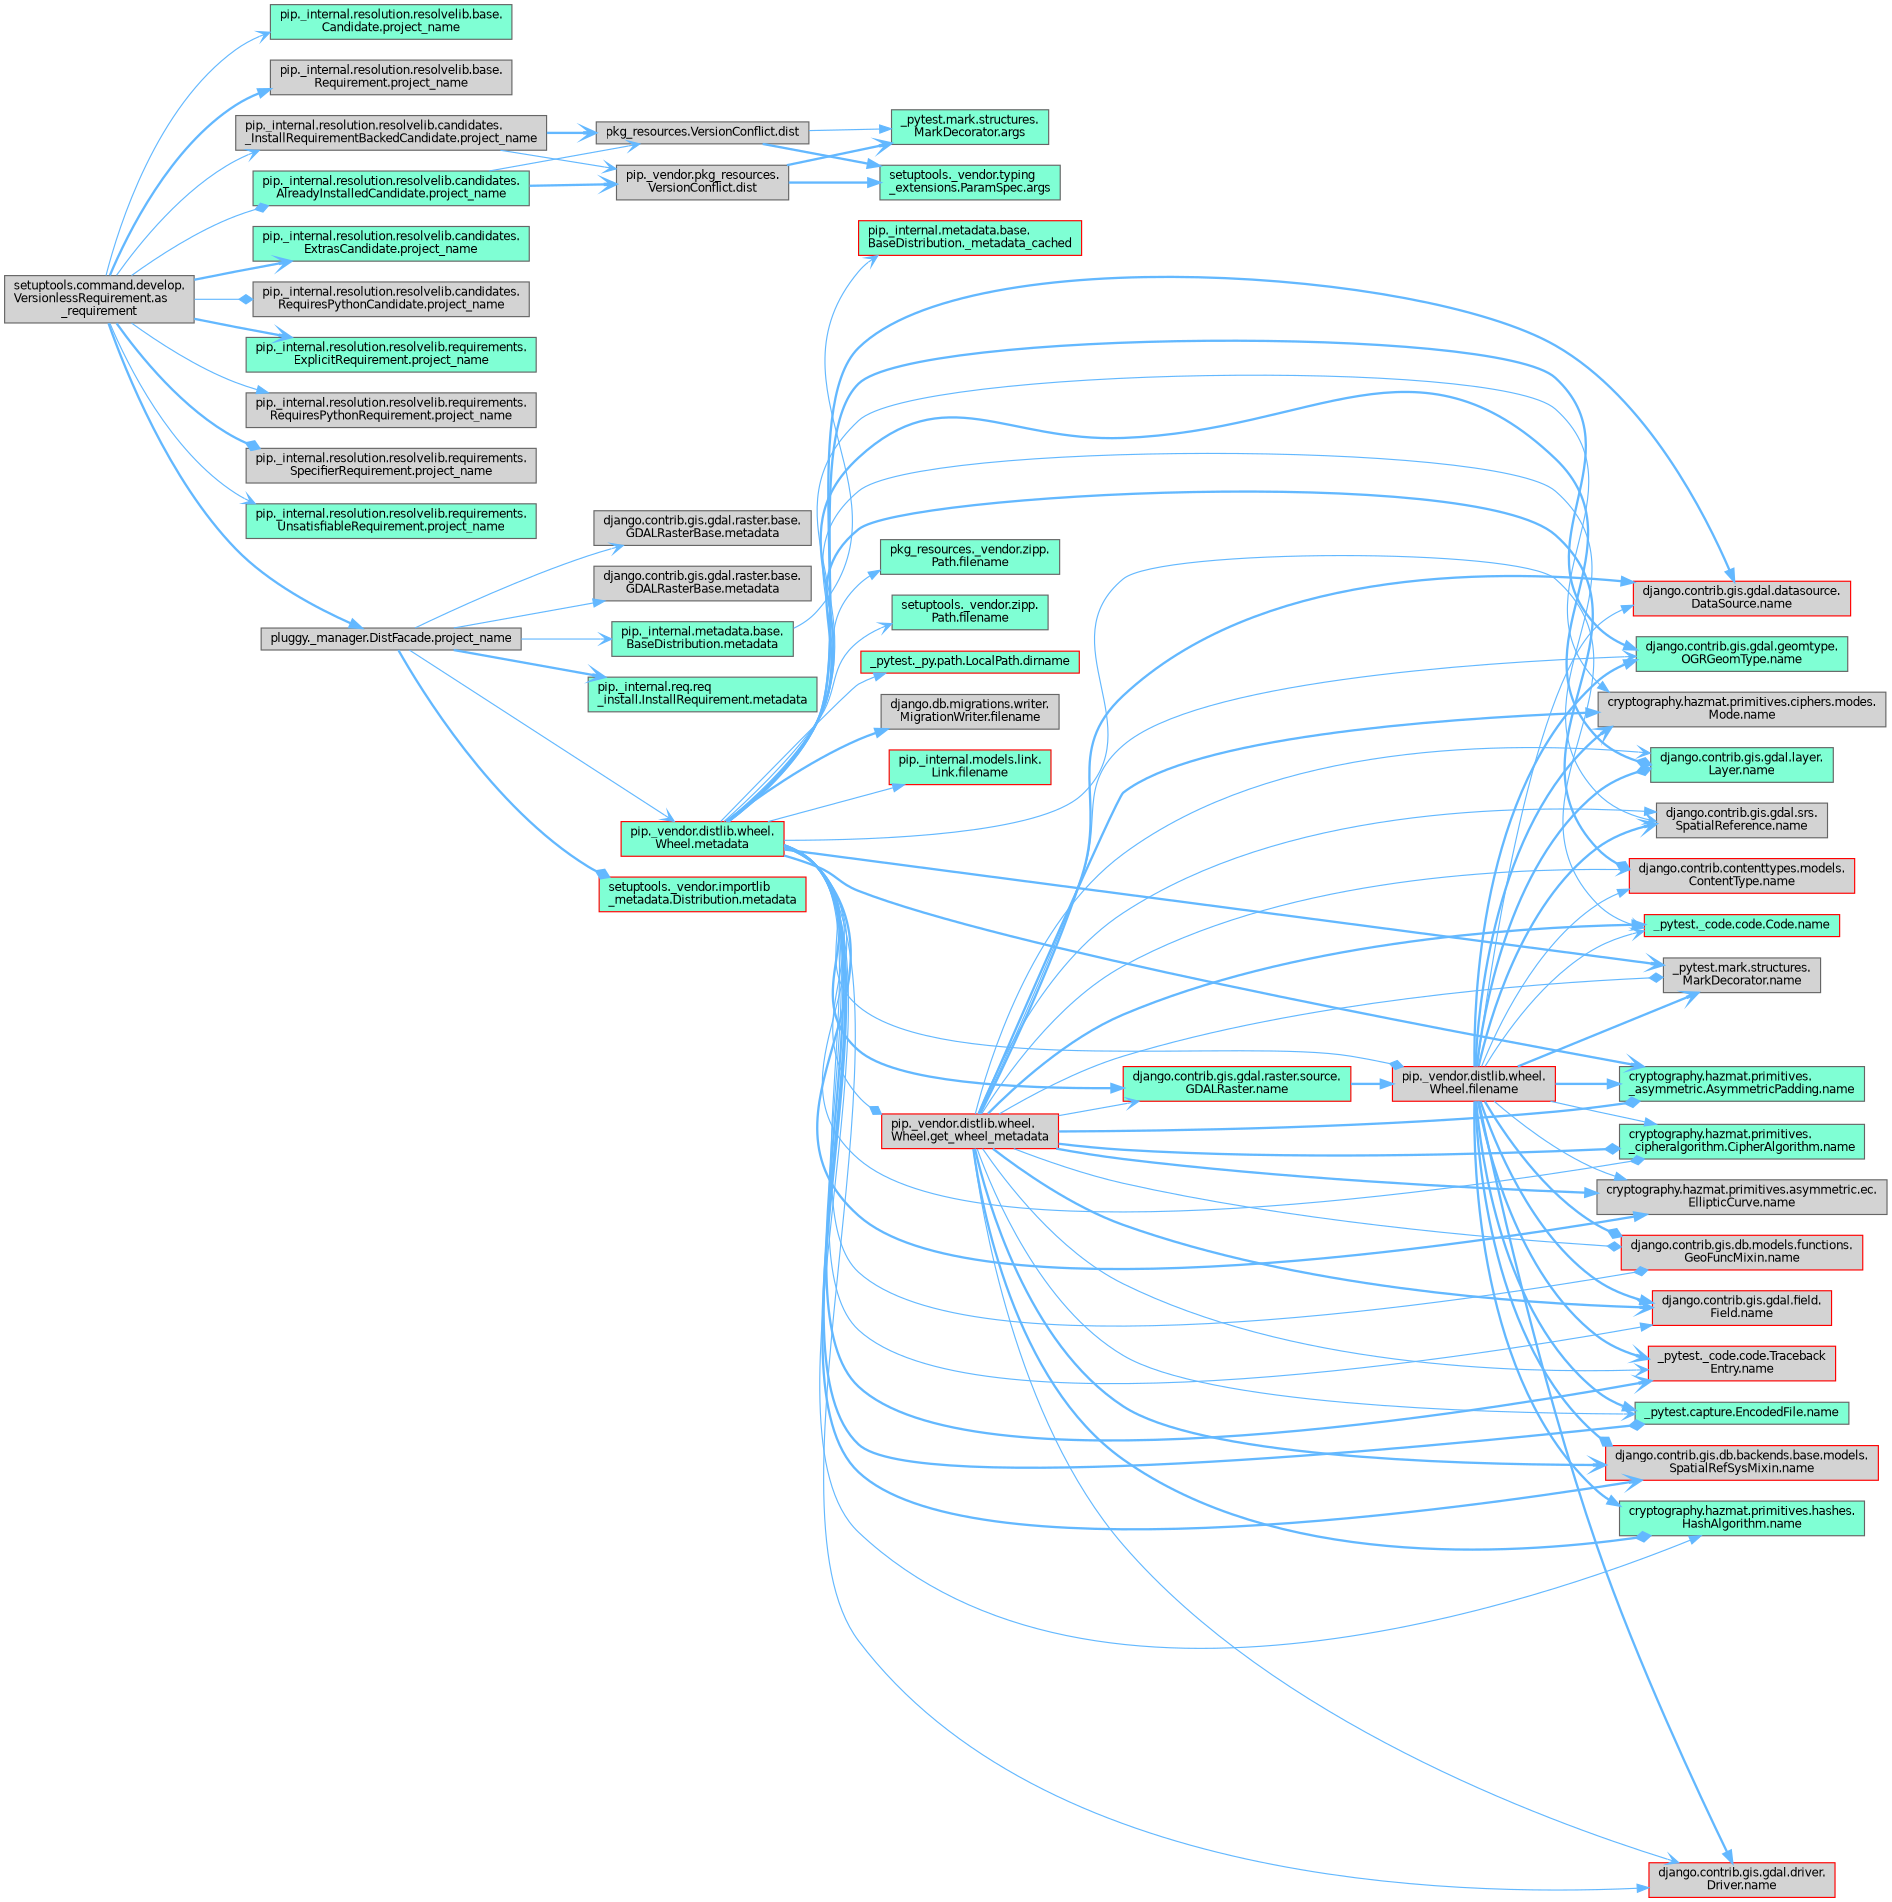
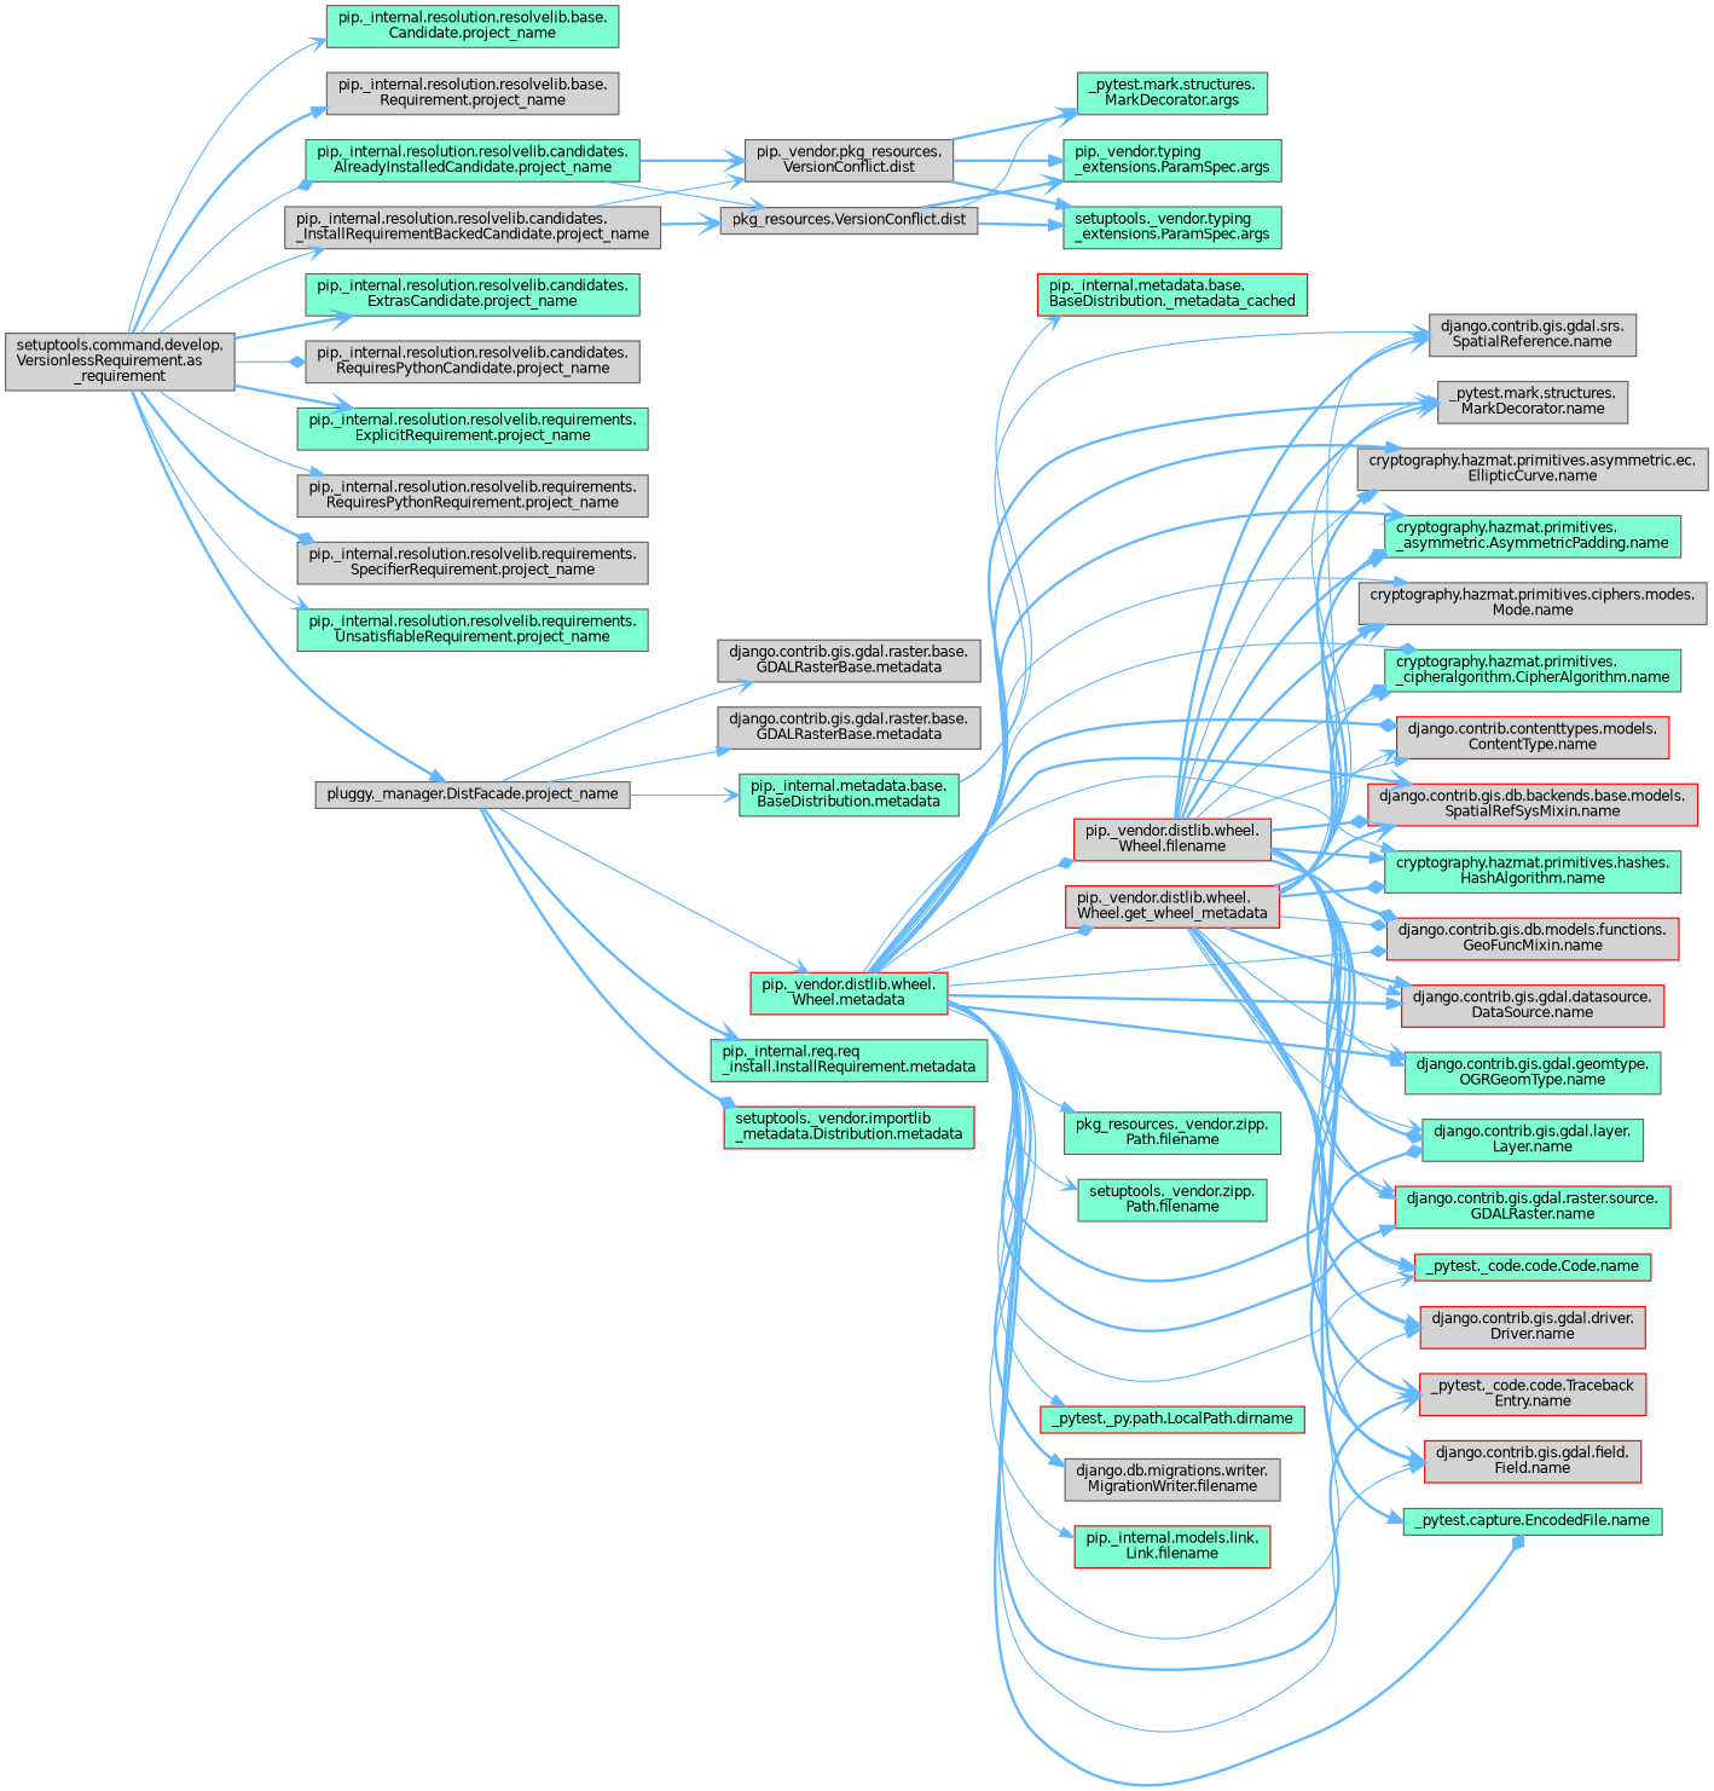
  digraph {
    rankdir=LR
    node [color=grey40 fillcolor=lightgrey fontname=Helvetica fontsize=10 shape=box style=filled]
    edge [arrowhead=vee color=steelblue1 fontname=Helvetica fontsize=10 labelfontname=Helvetica labelfontsize=10 style=bold]
    n1 [color=gray40 fontcolor=black height=0.2 label="setuptools.command.develop.\lVersionlessRequirement.as\l_requirement" width=0.4]
    n2 [fillcolor=aquamarine height=0.2 label="pip._internal.resolution.resolvelib.base.\lCandidate.project_name" width=0.4]
    n3 [height=0.2 label="pip._internal.resolution.resolvelib.base.\lRequirement.project_name" width=0.4]
    n4 [height=0.2 label="pip._internal.resolution.resolvelib.candidates.\l_InstallRequirementBackedCandidate.project_name" width=0.4]
    n5 [fillcolor=aquamarine height=0.2 label="pip._internal.resolution.resolvelib.candidates.\lAlreadyInstalledCandidate.project_name" width=0.4]
    n6 [fillcolor=aquamarine height=0.2 label="pip._internal.resolution.resolvelib.candidates.\lExtrasCandidate.project_name" width=0.4]
    n7 [height=0.2 label="pip._internal.resolution.resolvelib.candidates.\lRequiresPythonCandidate.project_name" width=0.4]
    n8 [fillcolor=aquamarine height=0.2 label="pip._internal.resolution.resolvelib.requirements.\lExplicitRequirement.project_name" width=0.4]
    n9 [height=0.2 label="pip._internal.resolution.resolvelib.requirements.\lRequiresPythonRequirement.project_name" width=0.4]
    n10 [height=0.2 label="pip._internal.resolution.resolvelib.requirements.\lSpecifierRequirement.project_name" width=0.4]
    n11 [fillcolor=aquamarine height=0.2 label="pip._internal.resolution.resolvelib.requirements.\lUnsatisfiableRequirement.project_name" width=0.4]
    n12 [height=0.2 label="pluggy._manager.DistFacade.project_name" width=0.4]
    n13 [height=0.2 label="pip._vendor.pkg_resources.\lVersionConflict.dist" width=0.4]
    n14 [height=0.2 label="pkg_resources.VersionConflict.dist" width=0.4]
    n15 [height=0.2 label="django.contrib.gis.gdal.raster.base.\lGDALRasterBase.metadata" width=0.4]
    n16 [height=0.2 label="django.contrib.gis.gdal.raster.base.\lGDALRasterBase.metadata" width=0.4]
    n17 [fillcolor=aquamarine height=0.2 label="pip._internal.metadata.base.\lBaseDistribution.metadata" width=0.4]
    n18 [fillcolor=aquamarine height=0.2 label="pip._internal.req.req\l_install.InstallRequirement.metadata" width=0.4]
    n19 [color=red fillcolor=aquamarine height=0.2 label="pip._vendor.distlib.wheel.\lWheel.metadata" width=0.4]
    n20 [color=red fillcolor=aquamarine height=0.2 label="setuptools._vendor.importlib\l_metadata.Distribution.metadata" width=0.4]
    n21 [fillcolor=aquamarine height=0.2 label="_pytest.mark.structures.\lMarkDecorator.args" width=0.4]
+   n22 [fillcolor=aquamarine height=0.2 label="pip._vendor.typing\l_extensions.ParamSpec.args" width=0.4]
    n23 [fillcolor=aquamarine height=0.2 label="setuptools._vendor.typing\l_extensions.ParamSpec.args" width=0.4]
    n24 [color=red fillcolor=aquamarine height=0.2 label="pip._internal.metadata.base.\lBaseDistribution._metadata_cached" width=0.4]
    n25 [color=red fillcolor=aquamarine height=0.2 label="_pytest._py.path.LocalPath.dirname" width=0.4]
    n26 [height=0.2 label="django.db.migrations.writer.\lMigrationWriter.filename" width=0.4]
    n27 [color=red fillcolor=aquamarine height=0.2 label="pip._internal.models.link.\lLink.filename" width=0.4]
    n28 [color=red height=0.2 label="pip._vendor.distlib.wheel.\lWheel.filename" width=0.4]
    n29 [color=red fillcolor=aquamarine height=0.2 label="_pytest._code.code.Code.name" width=0.4]
    n30 [color=red height=0.2 label="_pytest._code.code.Traceback\lEntry.name" width=0.4]
    n31 [fillcolor=aquamarine height=0.2 label="_pytest.capture.EncodedFile.name" width=0.4]
    n32 [height=0.2 label="_pytest.mark.structures.\lMarkDecorator.name" width=0.4]
    n33 [fillcolor=aquamarine height=0.2 label="cryptography.hazmat.primitives.\l_asymmetric.AsymmetricPadding.name" width=0.4]
    n34 [fillcolor=aquamarine height=0.2 label="cryptography.hazmat.primitives.\l_cipheralgorithm.CipherAlgorithm.name" width=0.4]
    n35 [height=0.2 label="cryptography.hazmat.primitives.asymmetric.ec.\lEllipticCurve.name" width=0.4]
    n36 [height=0.2 label="cryptography.hazmat.primitives.ciphers.modes.\lMode.name" width=0.4]
    n37 [fillcolor=aquamarine height=0.2 label="cryptography.hazmat.primitives.hashes.\lHashAlgorithm.name" width=0.4]
    n38 [color=red height=0.2 label="django.contrib.contenttypes.models.\lContentType.name" width=0.4]
    n39 [color=red height=0.2 label="django.contrib.gis.db.backends.base.models.\lSpatialRefSysMixin.name" width=0.4]
    n40 [color=red height=0.2 label="django.contrib.gis.db.models.functions.\lGeoFuncMixin.name" width=0.4]
    n41 [color=red height=0.2 label="django.contrib.gis.gdal.datasource.\lDataSource.name" width=0.4]
    n42 [color=red height=0.2 label="django.contrib.gis.gdal.driver.\lDriver.name" width=0.4]
    n43 [color=red height=0.2 label="django.contrib.gis.gdal.field.\lField.name" width=0.4]
    n44 [fillcolor=aquamarine height=0.2 label="django.contrib.gis.gdal.geomtype.\lOGRGeomType.name" width=0.4]
    n45 [fillcolor=aquamarine height=0.2 label="django.contrib.gis.gdal.layer.\lLayer.name" width=0.4]
    n46 [color=red fillcolor=aquamarine height=0.2 label="django.contrib.gis.gdal.raster.source.\lGDALRaster.name" width=0.4]
    n47 [height=0.2 label="django.contrib.gis.gdal.srs.\lSpatialReference.name" width=0.4]
    n48 [fillcolor=aquamarine height=0.2 label="pkg_resources._vendor.zipp.\lPath.filename" width=0.4]
    n49 [fillcolor=aquamarine height=0.2 label="setuptools._vendor.zipp.\lPath.filename" width=0.4]
    n50 [color=red height=0.2 label="pip._vendor.distlib.wheel.\lWheel.get_wheel_metadata" width=0.4]
    n1 -> n2 [style=solid]
    n1 -> n3 [arrowhead=normal]
    n1 -> n4 [style=solid]
    n1 -> n5 [arrowhead=diamond style=solid]
    n1 -> n6
    n1 -> n7 [arrowhead=diamond style=solid]
    n1 -> n8
    n1 -> n9 [arrowhead=normal style=solid]
    n1 -> n10 [arrowhead=diamond]
    n1 -> n11 [style=solid]
    n1 -> n12 [arrowhead=normal]
    n4 -> n13 [style=solid]
    n4 -> n14
    n5 -> n13
    n5 -> n14 [style=solid]
    n12 -> n15 [style=solid]
    n12 -> n16 [arrowhead=normal style=solid]
    n12 -> n17 [style=solid]
    n12 -> n18
    n12 -> n19 [style=solid]
    n12 -> n20 [arrowhead=diamond]
    n13 -> n21
+   n13 -> n22 [arrowhead=normal]
    n13 -> n23 [arrowhead=normal]
    n14 -> n21 [arrowhead=normal style=solid]
+   n14 -> n22
    n14 -> n23 [arrowhead=normal]
    n17 -> n24 [style=solid]
    n19 -> n25 [arrowhead=normal style=solid]
    n19 -> n26 [arrowhead=normal]
    n19 -> n27 [arrowhead=normal style=solid]
    n19 -> n28 [arrowhead=diamond style=solid]
    n19 -> n29 [style=solid]
    n19 -> n30
    n19 -> n31 [arrowhead=diamond]
    n19 -> n32
    n19 -> n33
    n19 -> n34 [arrowhead=diamond style=solid]
    n19 -> n35 [arrowhead=normal]
    n19 -> n36 [arrowhead=normal style=solid]
    n19 -> n37 [arrowhead=normal style=solid]
    n19 -> n38 [arrowhead=diamond]
    n19 -> n39
    n19 -> n40 [arrowhead=diamond style=solid]
    n19 -> n41 [arrowhead=normal]
    n19 -> n42 [arrowhead=normal style=solid]
    n19 -> n43 [arrowhead=normal style=solid]
    n19 -> n44 [arrowhead=normal]
    n19 -> n45 [arrowhead=diamond]
    n19 -> n46 [arrowhead=normal]
-   n19 -> n47 [style=solid]
+   n17 -> n47 [style=solid]
    n19 -> n48 [arrowhead=normal style=solid]
    n19 -> n49 [style=solid]
    n19 -> n50 [arrowhead=diamond style=solid]
    n28 -> n29 [style=solid]
    n28 -> n30
    n28 -> n31 [arrowhead=normal]
    n28 -> n32
    n28 -> n33 [arrowhead=normal]
    n28 -> n34 [arrowhead=normal style=solid]
    n28 -> n35 [arrowhead=normal style=solid]
    n28 -> n36
    n28 -> n37 [arrowhead=normal]
    n28 -> n38 [arrowhead=normal style=solid]
    n28 -> n39 [arrowhead=diamond]
    n28 -> n40 [arrowhead=diamond]
    n28 -> n41 [arrowhead=normal style=solid]
    n28 -> n42 [arrowhead=normal]
    n28 -> n43 [arrowhead=normal]
-   n28 -> n44 [arrowhead=normal]
+   n28 -> n44 [arrowhead=normal style=solid]
    n28 -> n45 [arrowhead=diamond]
-   n46 -> n28 [arrowhead=normal]
+   n28 -> n46 [arrowhead=normal]
    n28 -> n47
    n50 -> n29 [arrowhead=normal]
    n50 -> n30 [style=solid]
    n50 -> n31 [style=solid]
    n50 -> n32 [arrowhead=diamond style=solid]
    n50 -> n33 [arrowhead=diamond]
    n50 -> n34 [arrowhead=diamond]
    n50 -> n35 [arrowhead=normal]
    n50 -> n36 [arrowhead=normal]
    n50 -> n37 [arrowhead=diamond]
    n50 -> n38 [style=solid]
    n50 -> n39
    n50 -> n40 [arrowhead=diamond style=solid]
    n50 -> n41 [arrowhead=normal]
    n50 -> n42 [style=solid]
    n50 -> n43
    n50 -> n44 [style=solid]
    n50 -> n45 [style=solid]
    n50 -> n46 [style=solid]
    n50 -> n47 [arrowhead=normal style=solid]
  }
